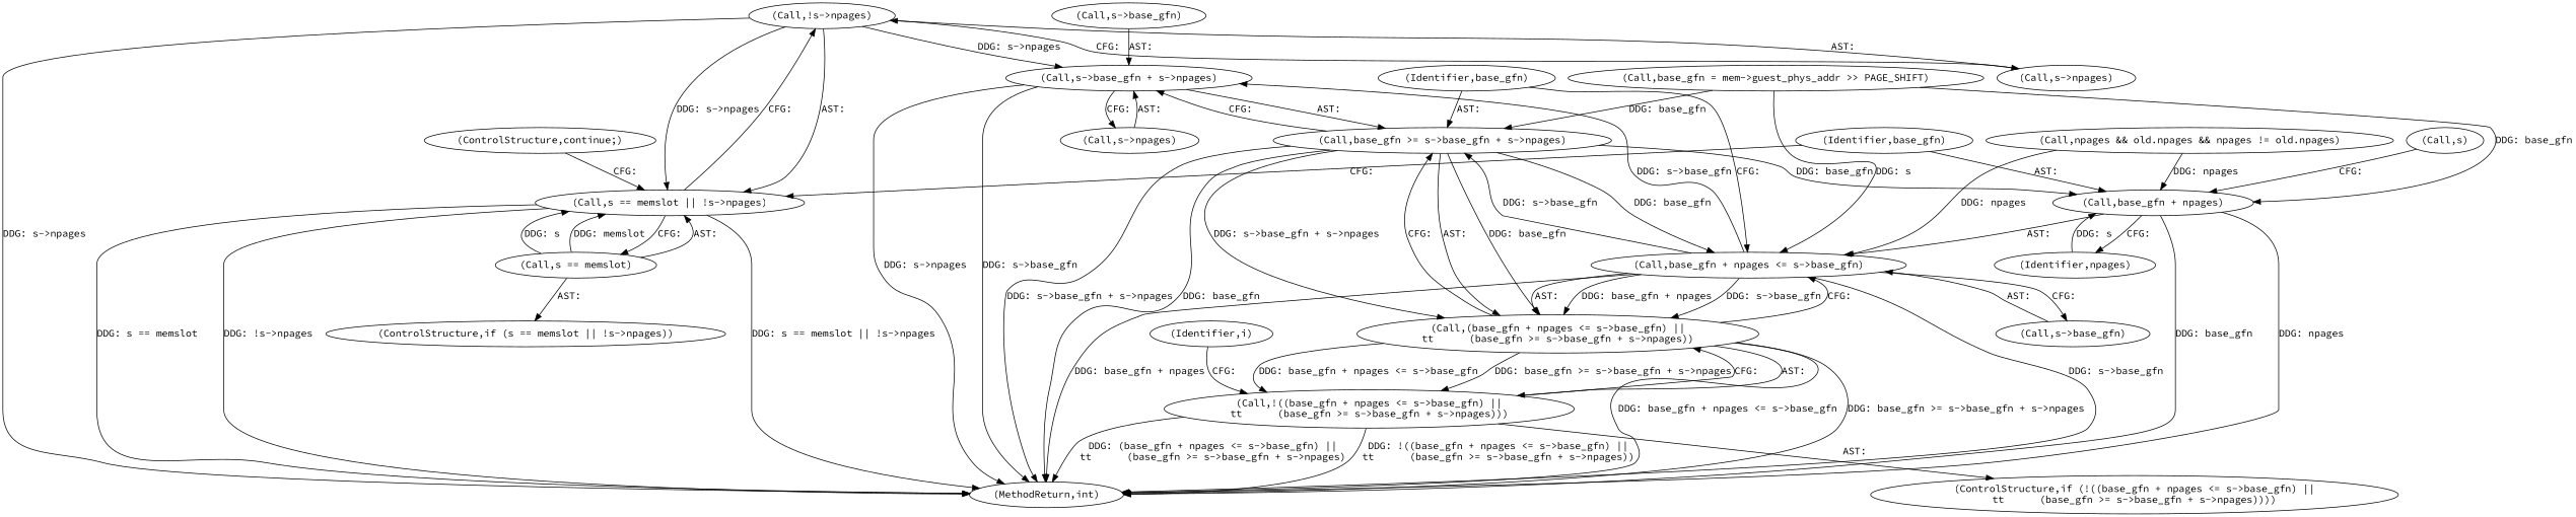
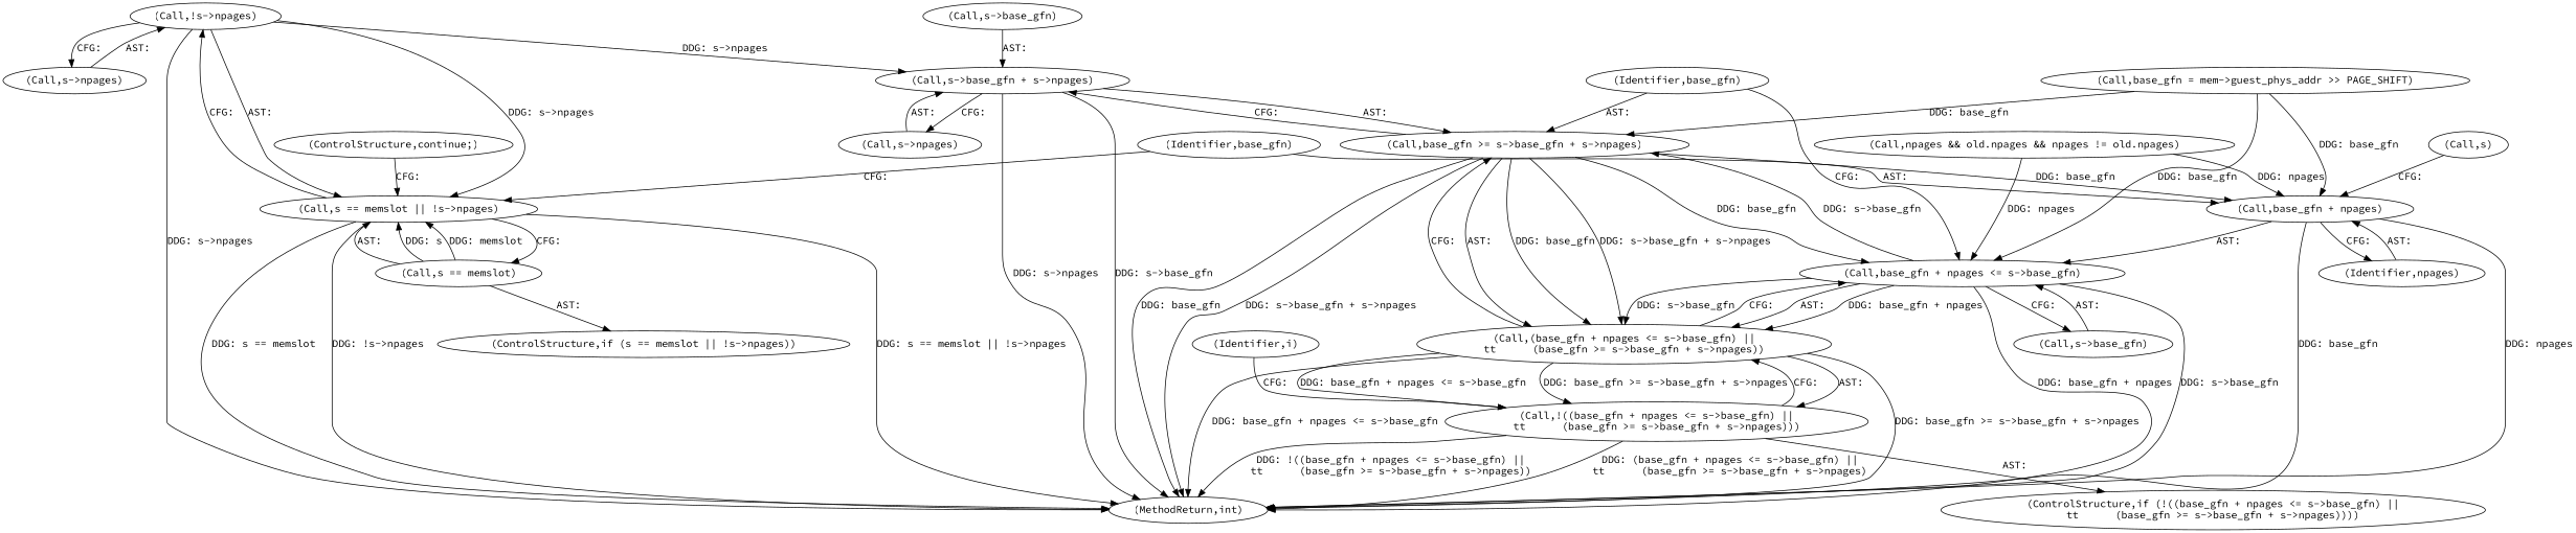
  digraph {
    fontname="Source Code Pro"
    node [fontname="Source Code Pro"]
    edge [fontname="Source Code Pro"]
    n1 [label="(Call,!s->npages)"]
    n2 [label="(Call,s == memslot || !s->npages)"]
    n3 [label="(Call,s->base_gfn + s->npages)"]
    n4 [label="(MethodReturn,int)"]
    n5 [label="(Call,s->npages)"]
    n6 [label="(Call,s == memslot)"]
    n7 [label="(Call,base_gfn >= s->base_gfn + s->npages)"]
    n8 [label="(Call,base_gfn + npages <= s->base_gfn)"]
    n9 [label="(Call,(base_gfn + npages <= s->base_gfn) ||\n\t\t      (base_gfn >= s->base_gfn + s->npages))"]
    n10 [label="(Call,base_gfn + npages)"]
    n11 [label="(Call,s->npages)"]
    n12 [label="(ControlStructure,if (s == memslot || !s->npages))"]
    n13 [label="(Call,s->base_gfn)"]
    n14 [label="(Call,!((base_gfn + npages <= s->base_gfn) ||\n\t\t      (base_gfn >= s->base_gfn + s->npages)))"]
    n15 [label="(Identifier,npages)"]
    n16 [label="(ControlStructure,if (!((base_gfn + npages <= s->base_gfn) ||\n\t\t      (base_gfn >= s->base_gfn + s->npages))))"]
    n17 [label="(Call,npages && old.npages && npages != old.npages)"]
    n18 [label="(Call,base_gfn = mem->guest_phys_addr >> PAGE_SHIFT)"]
    n19 [label="(Call,s)"]
    n20 [label="(Identifier,base_gfn)"]
    n21 [label="(ControlStructure,continue;)"]
    n22 [label="(Identifier,i)"]
    n23 [label="(Identifier,base_gfn)"]
    n24 [label="(Call,s->base_gfn)"]
    n1 -> n2 [label="AST: "]
    n1 -> n2 [label="DDG: s->npages"]
    n1 -> n3 [label="DDG: s->npages"]
    n1 -> n4 [label="DDG: s->npages"]
    n1 -> n5 [label="CFG: "]
    n2 -> n1 [label="CFG: "]
    n2 -> n4 [label="DDG: !s->npages"]
    n2 -> n4 [label="DDG: s == memslot || !s->npages"]
    n2 -> n4 [label="DDG: s == memslot"]
    n2 -> n6 [label="CFG: "]
    n3 -> n4 [label="DDG: s->npages"]
    n3 -> n4 [label="DDG: s->base_gfn"]
    n3 -> n7 [label="AST: "]
    n3 -> n11 [label="CFG: "]
    n5 -> n1 [label="AST: "]
    n6 -> n2 [label="AST: "]
    n6 -> n2 [label="DDG: s"]
    n6 -> n2 [label="DDG: memslot"]
    n6 -> n12 [label="AST: "]
    n7 -> n3 [label="CFG: "]
    n7 -> n4 [label="DDG: s->base_gfn + s->npages"]
    n7 -> n4 [label="DDG: base_gfn"]
    n7 -> n8 [label="DDG: base_gfn"]
    n7 -> n9 [label="AST: "]
    n7 -> n9 [label="DDG: base_gfn"]
    n7 -> n9 [label="DDG: s->base_gfn + s->npages"]
    n7 -> n10 [label="DDG: base_gfn"]
-   n8 -> n3 [label="DDG: s->base_gfn"]
    n8 -> n4 [label="DDG: base_gfn + npages"]
    n8 -> n4 [label="DDG: s->base_gfn"]
    n8 -> n7 [label="DDG: s->base_gfn"]
    n8 -> n9 [label="AST: "]
    n8 -> n9 [label="DDG: base_gfn + npages"]
    n8 -> n9 [label="DDG: s->base_gfn"]
    n8 -> n13 [label="CFG: "]
    n9 -> n4 [label="DDG: base_gfn + npages <= s->base_gfn"]
    n9 -> n4 [label="DDG: base_gfn >= s->base_gfn + s->npages"]
    n9 -> n7 [label="CFG: "]
    n9 -> n8 [label="CFG: "]
    n9 -> n14 [label="AST: "]
    n9 -> n14 [label="DDG: base_gfn + npages <= s->base_gfn"]
    n9 -> n14 [label="DDG: base_gfn >= s->base_gfn + s->npages"]
    n10 -> n4 [label="DDG: base_gfn"]
    n10 -> n4 [label="DDG: npages"]
    n10 -> n8 [label="AST: "]
    n10 -> n15 [label="CFG: "]
    n11 -> n3 [label="AST: "]
    n13 -> n8 [label="AST: "]
    n14 -> n4 [label="DDG: (base_gfn + npages <= s->base_gfn) ||\n\t\t      (base_gfn >= s->base_gfn + s->npages)"]
    n14 -> n4 [label="DDG: !((base_gfn + npages <= s->base_gfn) ||\n\t\t      (base_gfn >= s->base_gfn + s->npages))"]
    n14 -> n9 [label="CFG: "]
    n14 -> n16 [label="AST: "]
-   n15 -> n10 [label="DDG: s"]
+   n15 -> n10 [label="AST: "]
    n17 -> n8 [label="DDG: npages"]
    n17 -> n10 [label="DDG: npages"]
    n18 -> n7 [label="DDG: base_gfn"]
-   n18 -> n8 [label="DDG: s"]
+   n18 -> n8 [label="DDG: base_gfn"]
    n18 -> n10 [label="DDG: base_gfn"]
    n19 -> n10 [label="CFG: "]
    n20 -> n2 [label="CFG: "]
    n20 -> n10 [label="AST: "]
    n21 -> n2 [label="CFG: "]
    n22 -> n14 [label="CFG: "]
    n23 -> n7 [label="AST: "]
    n23 -> n8 [label="CFG: "]
    n24 -> n3 [label="AST: "]
  }
